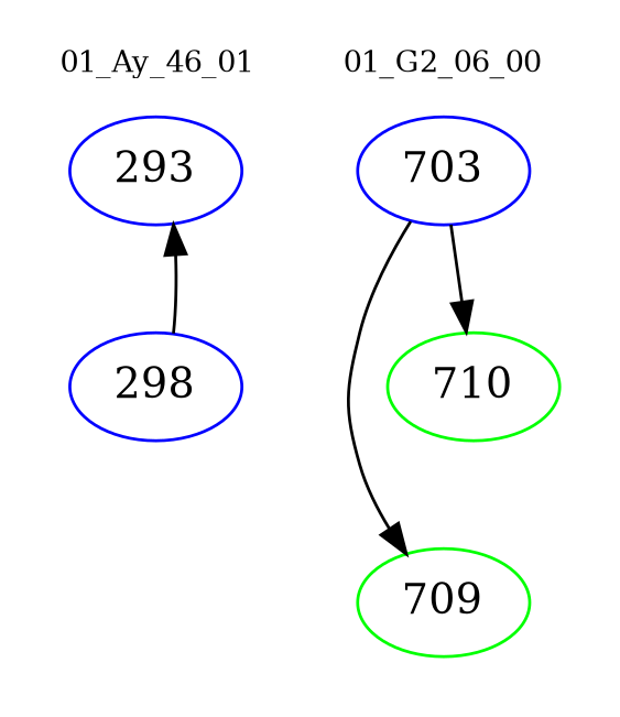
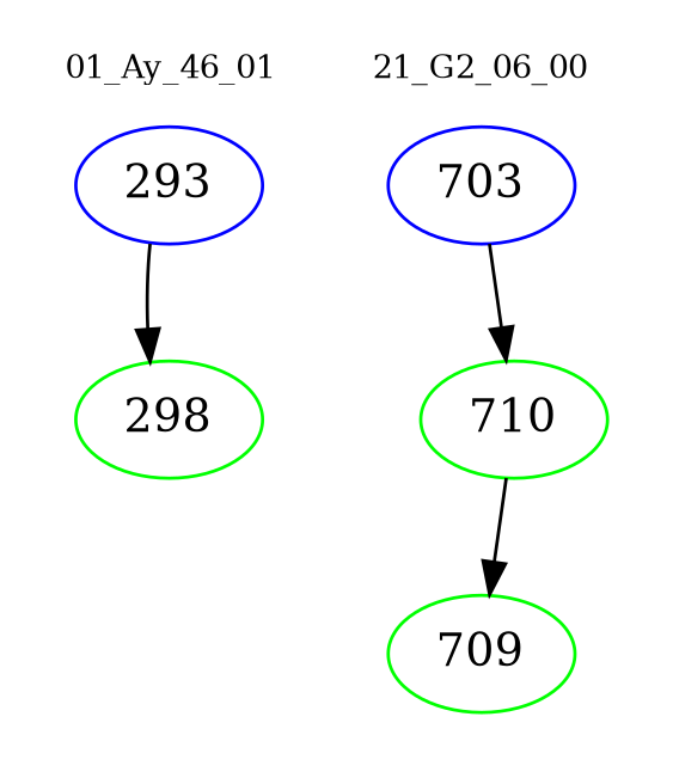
  digraph {
    node [color=green]
    edge [color=black]
    n1 [color=blue label=293]
-   n2 [color=blue label=298]
+   n2 [label=298]
    n3 [color=blue label=703]
    n4 [label=709]
    n5 [label=710]
    subgraph cluster_1 {
      color=white
      fontsize=10
      label="01_Ay_46_01"
      n1
      n2
    }
    subgraph cluster_2 {
      color=white
      fontsize=10
-     label="01_G2_06_00"
+     label="21_G2_06_00"
      n3
      n4
      n5
    }
-   n2 -> n1
-   n3 -> n4
+   n1 -> n2
+   n5 -> n4
    n3 -> n5
  }
